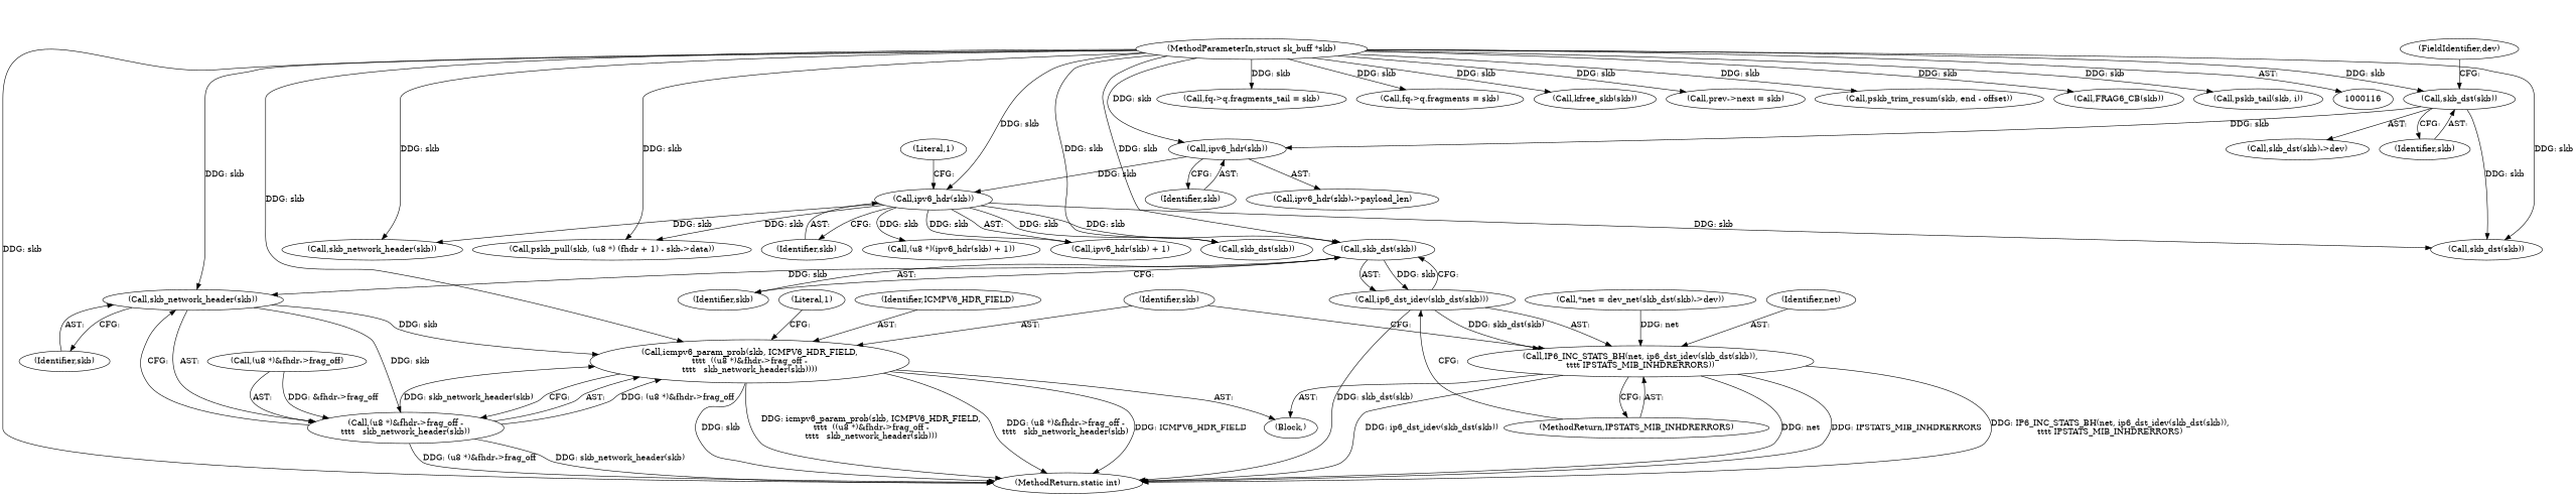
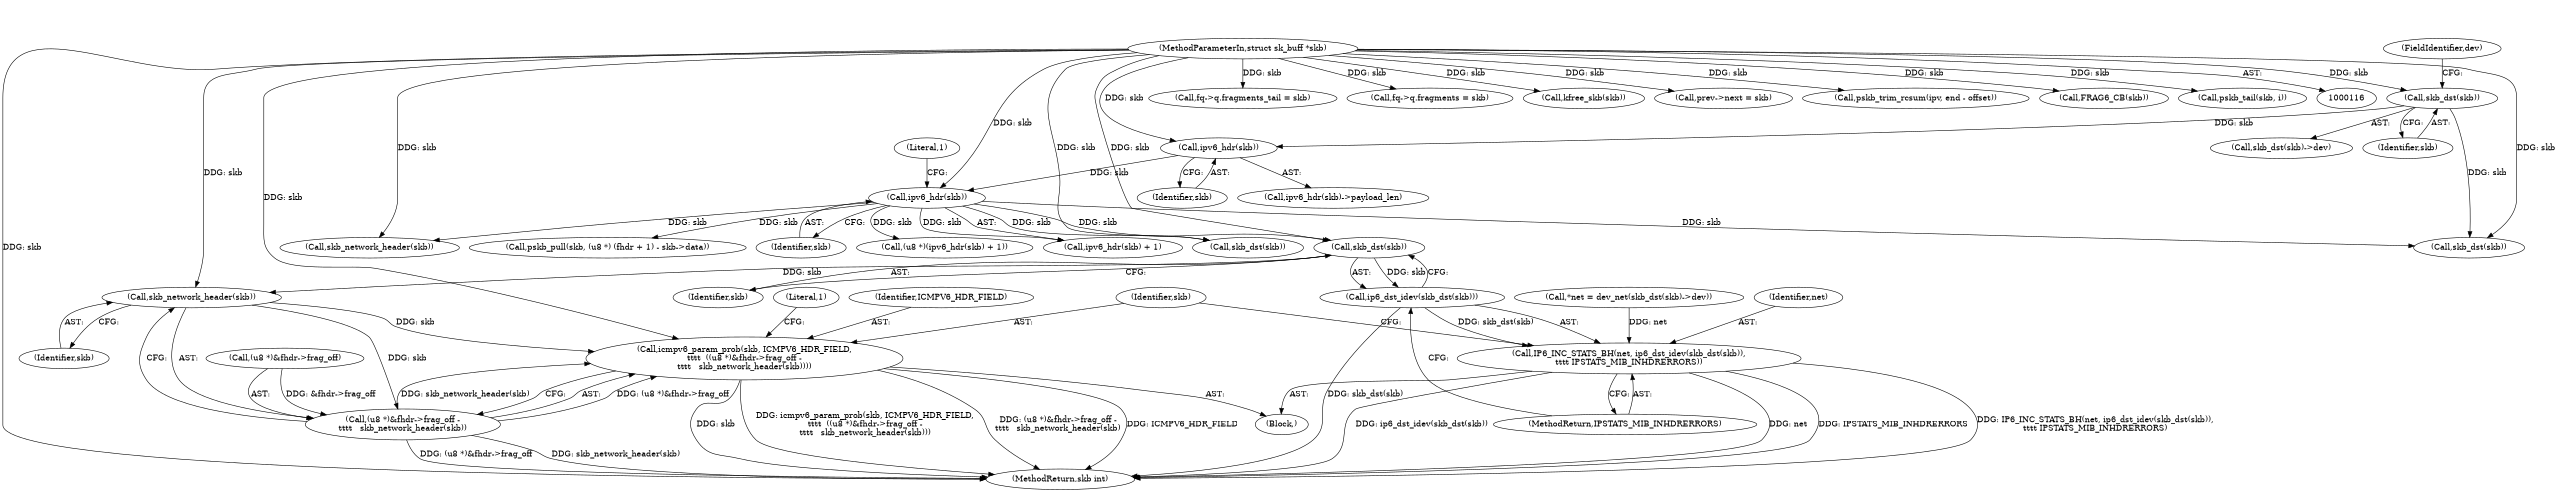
  digraph {
    n1 [label="(Call,skb_dst(skb))"]
    n2 [label="(Call,ip6_dst_idev(skb_dst(skb)))"]
    n3 [label="(Call,skb_network_header(skb))"]
    n4 [label="(Identifier,skb)"]
-   n5 [label="(MethodReturn,static int)"]
+   n5 [label="(MethodReturn,skb int)"]
    n6 [label="(Call,IP6_INC_STATS_BH(net, ip6_dst_idev(skb_dst(skb)),\n\t\t\t\t IPSTATS_MIB_INHDRERRORS))"]
    n7 [label="(Call,icmpv6_param_prob(skb, ICMPV6_HDR_FIELD,\n\t\t\t\t  ((u8 *)&fhdr->frag_off -\n\t\t\t\t   skb_network_header(skb))))"]
    n8 [label="(Call,(u8 *)&fhdr->frag_off -\n\t\t\t\t   skb_network_header(skb))"]
    n9 [label="(Identifier,skb)"]
    n10 [label="(Call,ipv6_hdr(skb))"]
    n11 [label="(Call,(u8 *)(ipv6_hdr(skb) + 1))"]
    n12 [label="(Call,skb_dst(skb))"]
    n13 [label="(Call,skb_network_header(skb))"]
    n14 [label="(Call,pskb_pull(skb, (u8 *) (fhdr + 1) - skb->data))"]
    n15 [label="(Call,ipv6_hdr(skb) + 1)"]
    n16 [label="(Call,skb_dst(skb))"]
    n17 [label="(Identifier,skb)"]
    n18 [label="(Call,ipv6_hdr(skb))"]
    n19 [label="(Call,ipv6_hdr(skb)->payload_len)"]
    n20 [label="(Identifier,skb)"]
    n21 [label="(Call,skb_dst(skb))"]
    n22 [label="(Identifier,skb)"]
    n23 [label="(Call,skb_dst(skb)->dev)"]
    n24 [label="(MethodParameterIn,struct sk_buff *skb)"]
    n25 [label="(Call,fq->q.fragments_tail = skb)"]
    n26 [label="(Call,fq->q.fragments = skb)"]
    n27 [label="(Call,kfree_skb(skb))"]
    n28 [label="(Call,prev->next = skb)"]
-   n29 [label="(Call,pskb_trim_rcsum(skb, end - offset))"]
+   n29 [label="(Call,pskb_trim_rcsum(ipv, end - offset))"]
    n30 [label="(Call,FRAG6_CB(skb))"]
    n31 [label="(Call,pskb_tail(skb, i))"]
    1000116
    n33 [label="(Block,)"]
    n34 [label="(MethodReturn,IPSTATS_MIB_INHDRERRORS)"]
    n35 [label="(Literal,1)"]
    n36 [label="(Call,*net = dev_net(skb_dst(skb)->dev))"]
    n37 [label="(FieldIdentifier,dev)"]
    n38 [label="(Identifier,net)"]
    n39 [label="(Call,(u8 *)&fhdr->frag_off)"]
    n40 [label="(Literal,1)"]
    n41 [label="(Identifier,ICMPV6_HDR_FIELD)"]
    n42 [label="(Identifier,skb)"]
    n1 -> n2 [label="AST: "]
    n1 -> n2 [label="DDG: skb"]
    n1 -> n3 [label="DDG: skb"]
    n1 -> n4 [label="CFG: "]
    n2 -> n1 [label="CFG: "]
    n2 -> n5 [label="DDG: skb_dst(skb)"]
    n2 -> n6 [label="AST: "]
    n2 -> n6 [label="DDG: skb_dst(skb)"]
    n3 -> n7 [label="DDG: skb"]
    n3 -> n8 [label="AST: "]
    n3 -> n8 [label="DDG: skb"]
    n3 -> n9 [label="CFG: "]
    n4 -> n1 [label="AST: "]
    n6 -> n5 [label="DDG: net"]
    n6 -> n5 [label="DDG: IPSTATS_MIB_INHDRERRORS"]
    n6 -> n5 [label="DDG: IP6_INC_STATS_BH(net, ip6_dst_idev(skb_dst(skb)),\n\t\t\t\t IPSTATS_MIB_INHDRERRORS)"]
    n6 -> n5 [label="DDG: ip6_dst_idev(skb_dst(skb))"]
    n6 -> n33 [label="AST: "]
    n6 -> n34 [label="CFG: "]
    n7 -> n5 [label="DDG: skb"]
    n7 -> n5 [label="DDG: icmpv6_param_prob(skb, ICMPV6_HDR_FIELD,\n\t\t\t\t  ((u8 *)&fhdr->frag_off -\n\t\t\t\t   skb_network_header(skb)))"]
    n7 -> n5 [label="DDG: (u8 *)&fhdr->frag_off -\n\t\t\t\t   skb_network_header(skb)"]
    n7 -> n5 [label="DDG: ICMPV6_HDR_FIELD"]
    n7 -> n8 [label="CFG: "]
    n7 -> n33 [label="AST: "]
    n8 -> n3 [label="CFG: "]
    n8 -> n5 [label="DDG: (u8 *)&fhdr->frag_off"]
    n8 -> n5 [label="DDG: skb_network_header(skb)"]
    n8 -> n7 [label="AST: "]
    n8 -> n7 [label="DDG: (u8 *)&fhdr->frag_off"]
    n8 -> n7 [label="DDG: skb_network_header(skb)"]
    n9 -> n3 [label="AST: "]
    n10 -> n1 [label="DDG: skb"]
    n10 -> n11 [label="DDG: skb"]
    n10 -> n12 [label="DDG: skb"]
    n10 -> n13 [label="DDG: skb"]
    n10 -> n14 [label="DDG: skb"]
    n10 -> n15 [label="AST: "]
    n10 -> n15 [label="DDG: skb"]
    n10 -> n16 [label="DDG: skb"]
    n10 -> n17 [label="CFG: "]
    n17 -> n10 [label="AST: "]
    n18 -> n10 [label="DDG: skb"]
    n18 -> n19 [label="AST: "]
    n18 -> n20 [label="CFG: "]
    n20 -> n18 [label="AST: "]
    n21 -> n12 [label="DDG: skb"]
    n21 -> n18 [label="DDG: skb"]
    n21 -> n22 [label="CFG: "]
    n21 -> n23 [label="AST: "]
    n22 -> n21 [label="AST: "]
    n24 -> n1 [label="DDG: skb"]
    n24 -> n3 [label="DDG: skb"]
    n24 -> n5 [label="DDG: skb"]
    n24 -> n7 [label="DDG: skb"]
    n24 -> n10 [label="DDG: skb"]
    n24 -> n12 [label="DDG: skb"]
    n24 -> n13 [label="DDG: skb"]
-   n24 -> n14 [label="DDG: skb"]
    n24 -> n16 [label="DDG: skb"]
    n24 -> n18 [label="DDG: skb"]
    n24 -> n21 [label="DDG: skb"]
    n24 -> n25 [label="DDG: skb"]
    n24 -> n26 [label="DDG: skb"]
    n24 -> n27 [label="DDG: skb"]
    n24 -> n28 [label="DDG: skb"]
    n24 -> n29 [label="DDG: skb"]
    n24 -> n30 [label="DDG: skb"]
    n24 -> n31 [label="DDG: skb"]
    n24 -> 1000116 [label="AST: "]
    n34 -> n2 [label="CFG: "]
    n34 -> n6 [label="AST: "]
    n35 -> n10 [label="CFG: "]
    n36 -> n6 [label="DDG: net"]
    n37 -> n21 [label="CFG: "]
    n38 -> n6 [label="AST: "]
    n39 -> n8 [label="AST: "]
    n39 -> n8 [label="DDG: &fhdr->frag_off"]
    n40 -> n7 [label="CFG: "]
    n41 -> n7 [label="AST: "]
    n42 -> n6 [label="CFG: "]
    n42 -> n7 [label="AST: "]
  }
